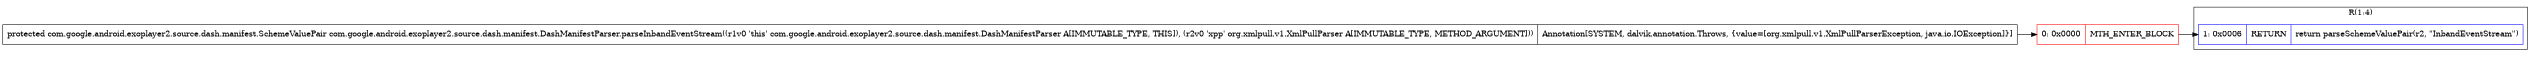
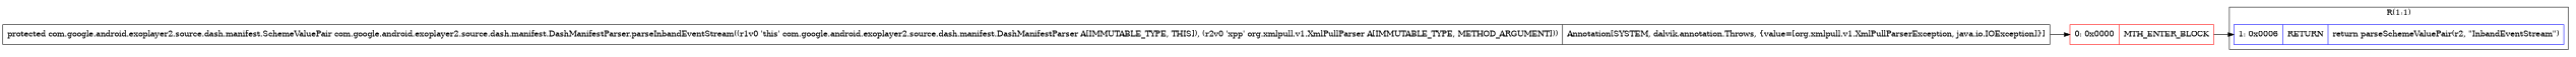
  digraph {
    rankdir=LR
    node [shape=record]
    n1 [color=blue label="{1\:\ 0x0006|RETURN\l|return parseSchemeValuePair(r2, \"InbandEventStream\")\l}"]
    n2 [color=red label="{0\:\ 0x0000|MTH_ENTER_BLOCK\l}"]
    n3 [label="{protected com.google.android.exoplayer2.source.dash.manifest.SchemeValuePair com.google.android.exoplayer2.source.dash.manifest.DashManifestParser.parseInbandEventStream((r1v0 'this' com.google.android.exoplayer2.source.dash.manifest.DashManifestParser A[IMMUTABLE_TYPE, THIS]), (r2v0 'xpp' org.xmlpull.v1.XmlPullParser A[IMMUTABLE_TYPE, METHOD_ARGUMENT]))  | Annotation[SYSTEM, dalvik.annotation.Throws, \{value=[org.xmlpull.v1.XmlPullParserException, java.io.IOException]\}]\l}"]
    subgraph cluster_1 {
-     label="R(1:4)"
+     label="R(1:1)"
      n1
    }
    n2 -> n1
    n3 -> n2
  }
